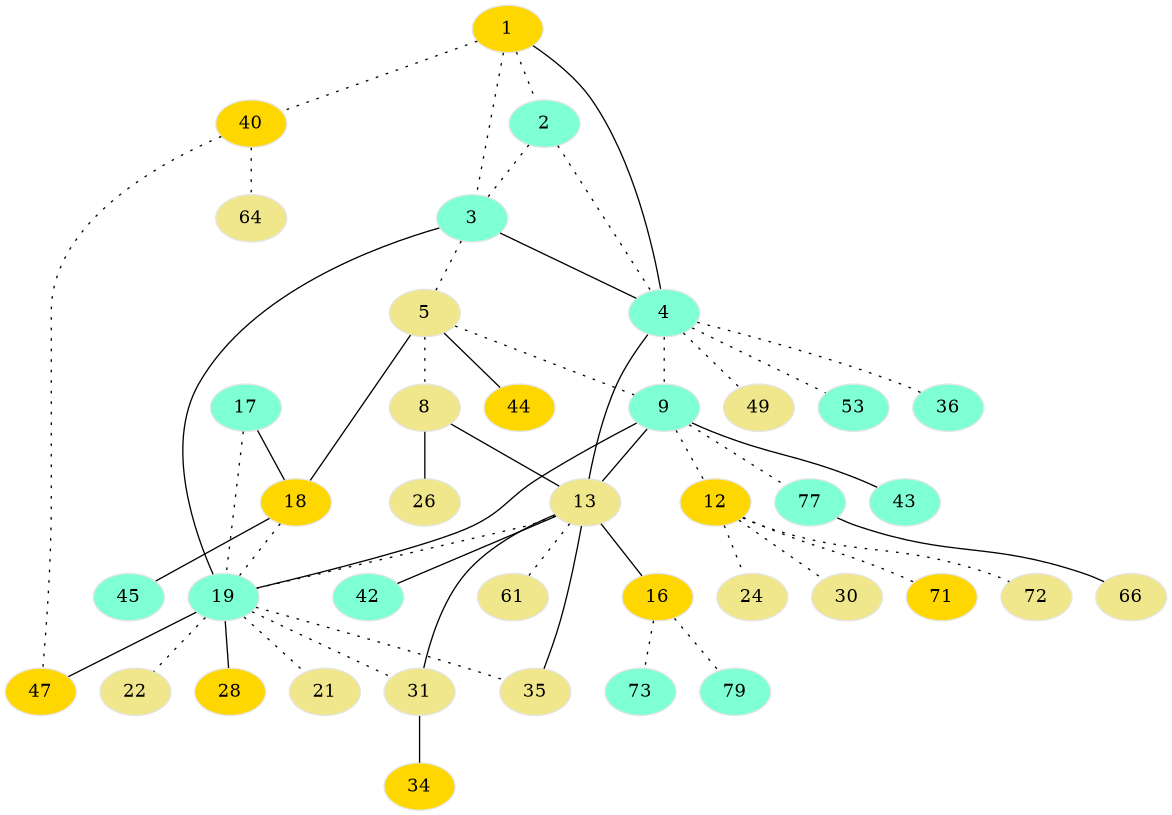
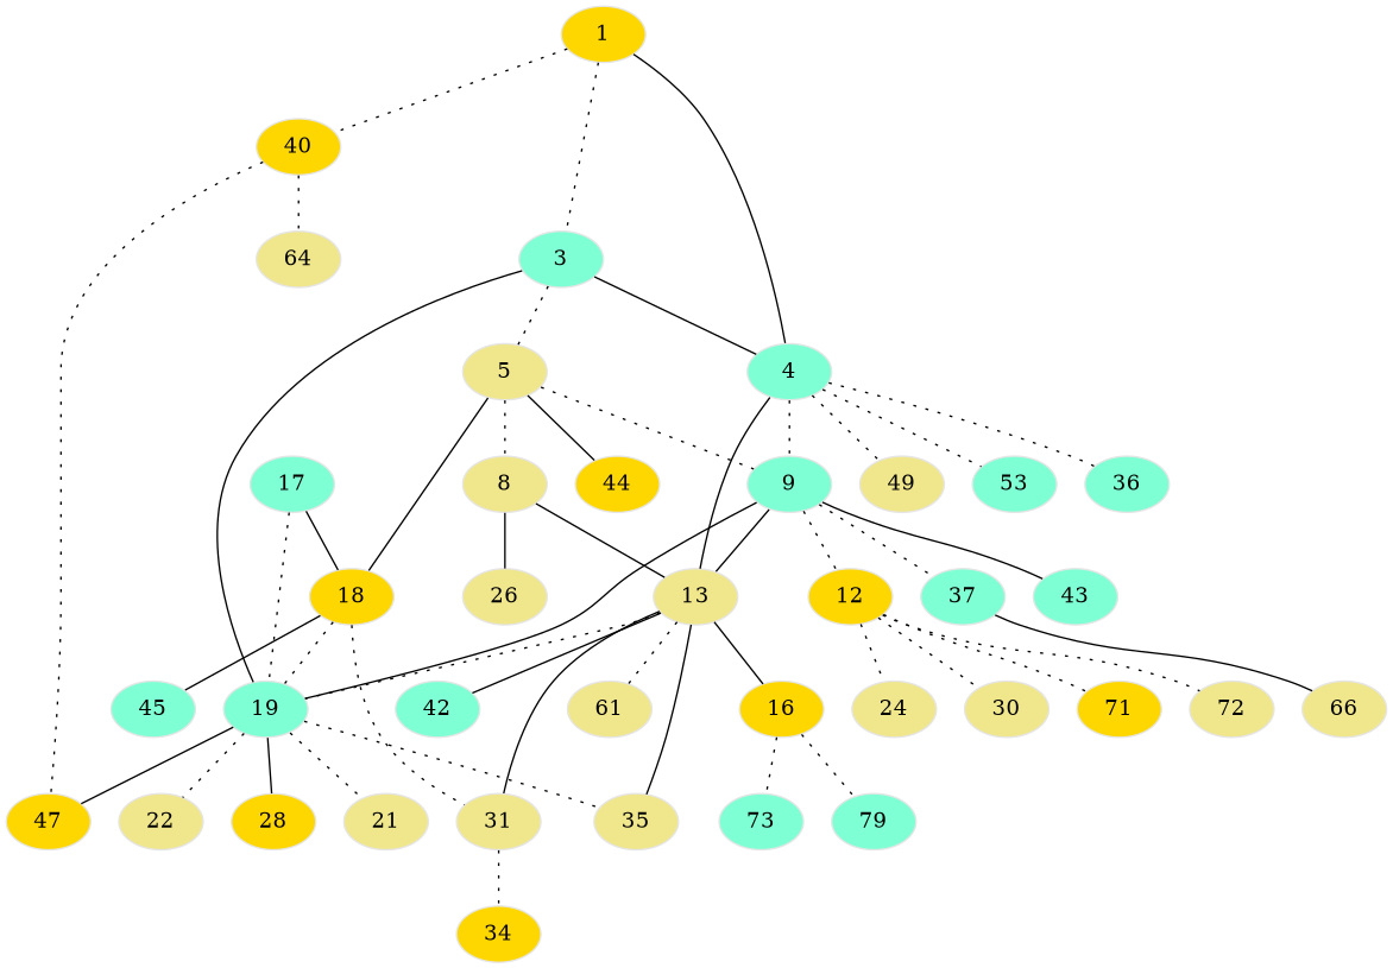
  graph {
    fontname="DejaVu Serif"
    node [color=gray90 fillcolor=khaki fontname="DejaVu Serif" style=filled]
    edge [fontname="DejaVu Serif" style=dotted]
    1 [fillcolor=gold super="+32"]
-   2 [fillcolor=aquamarine super="+28+29+62+56"]
    3 [fillcolor=aquamarine]
    4 [fillcolor=aquamarine]
    40 [fillcolor=gold]
    5 [super="+7+6"]
    19 [fillcolor=aquamarine super="+20+58"]
    9 [fillcolor=aquamarine super="+52+75+10"]
    13 [super="+23+15+14"]
    36 [fillcolor=aquamarine]
    49
    53 [fillcolor=aquamarine super="+70"]
    47 [fillcolor=gold]
    64
    8 [super="+41+25+33+63"]
    18 [fillcolor=gold]
    44 [fillcolor=gold]
    31
    35
    21
    22
    n22 [fillcolor=gold label=28]
    12 [fillcolor=gold]
-   37 [fillcolor=aquamarine label=77]
+   37 [fillcolor=aquamarine]
    43 [fillcolor=aquamarine]
    16 [fillcolor=gold super="+39+27"]
    42 [fillcolor=aquamarine super="+46"]
    61 [super="+65"]
    26
    45 [fillcolor=aquamarine super="+51+59"]
    24
    30
    71 [fillcolor=gold]
    72
    66
    73 [fillcolor=aquamarine]
    79 [fillcolor=aquamarine]
    34 [fillcolor=gold super="+50"]
    17 [fillcolor=aquamarine super="+80"]
-   1 -- 2
    1 -- 3
    1 -- 4 [style=solid]
    1 -- 40
-   2 -- 3
-   2 -- 4
    3 -- 4 [style=solid]
    3 -- 5
    3 -- 19 [style=solid]
    4 -- 9 [weight=2]
    4 -- 13 [style=solid]
    4 -- 36
    4 -- 49
    4 -- 53
    40 -- 47
    40 -- 64
    5 -- 9
    5 -- 8 [weight=3]
    5 -- 18 [style=solid]
    5 -- 44 [style=solid]
    19 -- 47 [style=solid]
-   19 -- 31
+   18 -- 31
    19 -- 35
    19 -- 21
    19 -- 22
    19 -- n22 [style=solid]
    9 -- 19 [style=solid]
    9 -- 13 [style=solid]
    9 -- 12 [weight=3]
    9 -- 37
    9 -- 43 [style=solid]
    13 -- 19
    13 -- 31 [style=solid]
    13 -- 35 [style=solid]
    13 -- 16 [style=solid weight=3]
    13 -- 42 [style=solid]
    13 -- 61
    8 -- 13 [style=solid]
    8 -- 26 [style=solid]
    18 -- 19 [weight=2]
    18 -- 45 [style=solid]
-   31 -- 34 [style=solid]
+   31 -- 34
    12 -- 24
    12 -- 30
    12 -- 71
    12 -- 72
    37 -- 66 [style=solid]
    16 -- 73
    16 -- 79
    17 -- 19 [weight=2]
    17 -- 18 [style=solid]
  }
